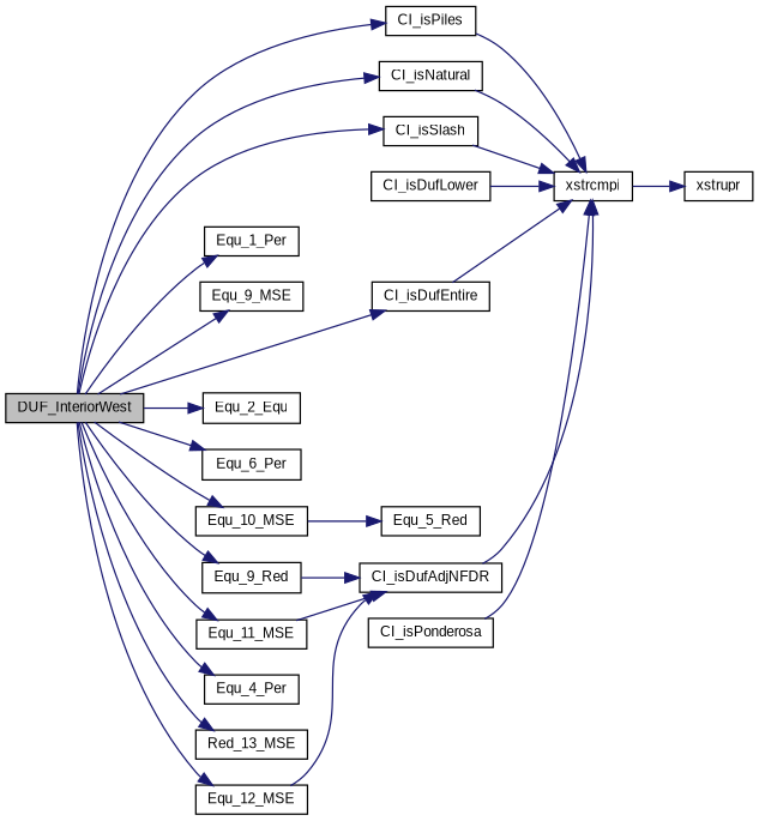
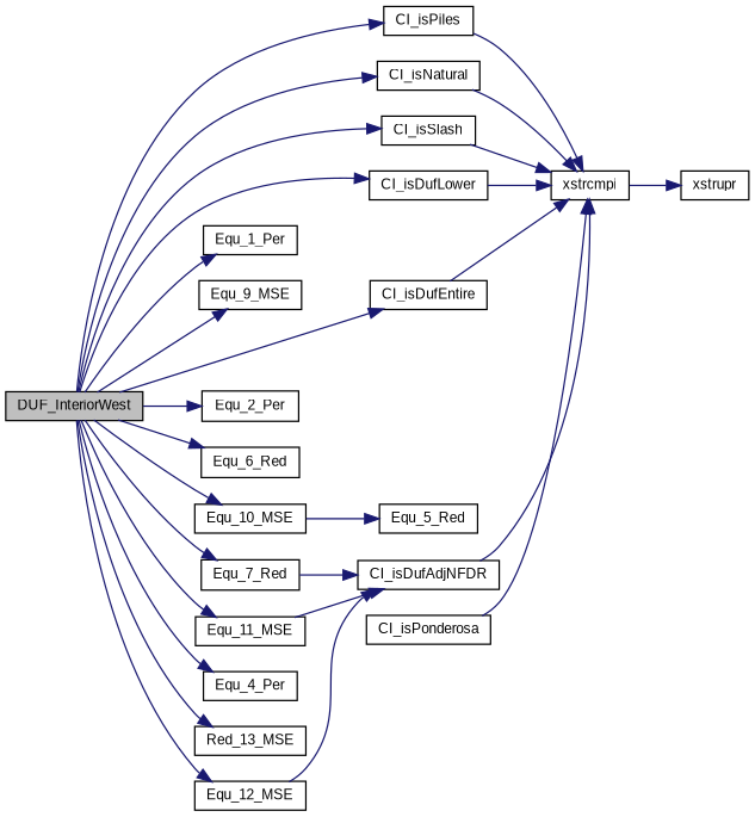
  digraph {
    fontname="Liberation Sans"
    rankdir=LR
    node [color=black fillcolor=white fontname="Liberation Sans" fontsize=10 shape=record style=filled]
    edge [color=midnightblue fontname="Liberation Sans" fontsize=10 labelfontname=Helvetica labelfontsize=10 style=solid]
    n1 [fillcolor=grey75 fontcolor=black height=0.2 label=DUF_InteriorWest width=0.4]
    n2 [height=0.2 label=CI_isPiles width=0.4]
    n3 [height=0.2 label=CI_isNatural width=0.4]
    n4 [height=0.2 label=CI_isSlash width=0.4]
    n5 [height=0.2 label=CI_isDufLower width=0.4]
    n6 [height=0.2 label=Equ_1_Per width=0.4]
    n7 [height=0.2 label=Equ_9_MSE width=0.4]
    n8 [height=0.2 label=CI_isDufEntire width=0.4]
-   n9 [height=0.2 label=Equ_2_Equ width=0.4]
-   n10 [height=0.2 label=Equ_6_Per width=0.4]
+   n9 [height=0.2 label=Equ_2_Per width=0.4]
+   n10 [height=0.2 label=Equ_6_Red width=0.4]
    n11 [height=0.2 label=Equ_10_MSE width=0.4]
-   n12 [height=0.2 label=Equ_9_Red width=0.4]
+   n12 [height=0.2 label=Equ_7_Red width=0.4]
    n13 [height=0.2 label=Equ_11_MSE width=0.4]
    n14 [height=0.2 label=Equ_4_Per width=0.4]
    n15 [height=0.2 label=Red_13_MSE width=0.4]
    n16 [height=0.2 label=Equ_12_MSE width=0.4]
    n17 [height=0.2 label=xstrcmpi width=0.4]
    n18 [height=0.2 label=Equ_5_Red width=0.4]
    n19 [height=0.2 label=CI_isDufAdjNFDR width=0.4]
    n20 [height=0.2 label=CI_isPonderosa width=0.4]
    n21 [height=0.2 label=xstrupr width=0.4]
    n1 -> n2
    n1 -> n3
    n1 -> n4
+   n1 -> n5
    n1 -> n6
    n1 -> n7
    n1 -> n8
    n1 -> n9
    n1 -> n10
    n1 -> n11
    n1 -> n12
    n1 -> n13
    n1 -> n14
    n1 -> n15
    n1 -> n16
    n2 -> n17
    n3 -> n17
    n4 -> n17
    n5 -> n17
    n8 -> n17
    n11 -> n18
    n12 -> n19
    n13 -> n19
    n16 -> n19
    n17 -> n21
    n19 -> n17
    n20 -> n17
  }
